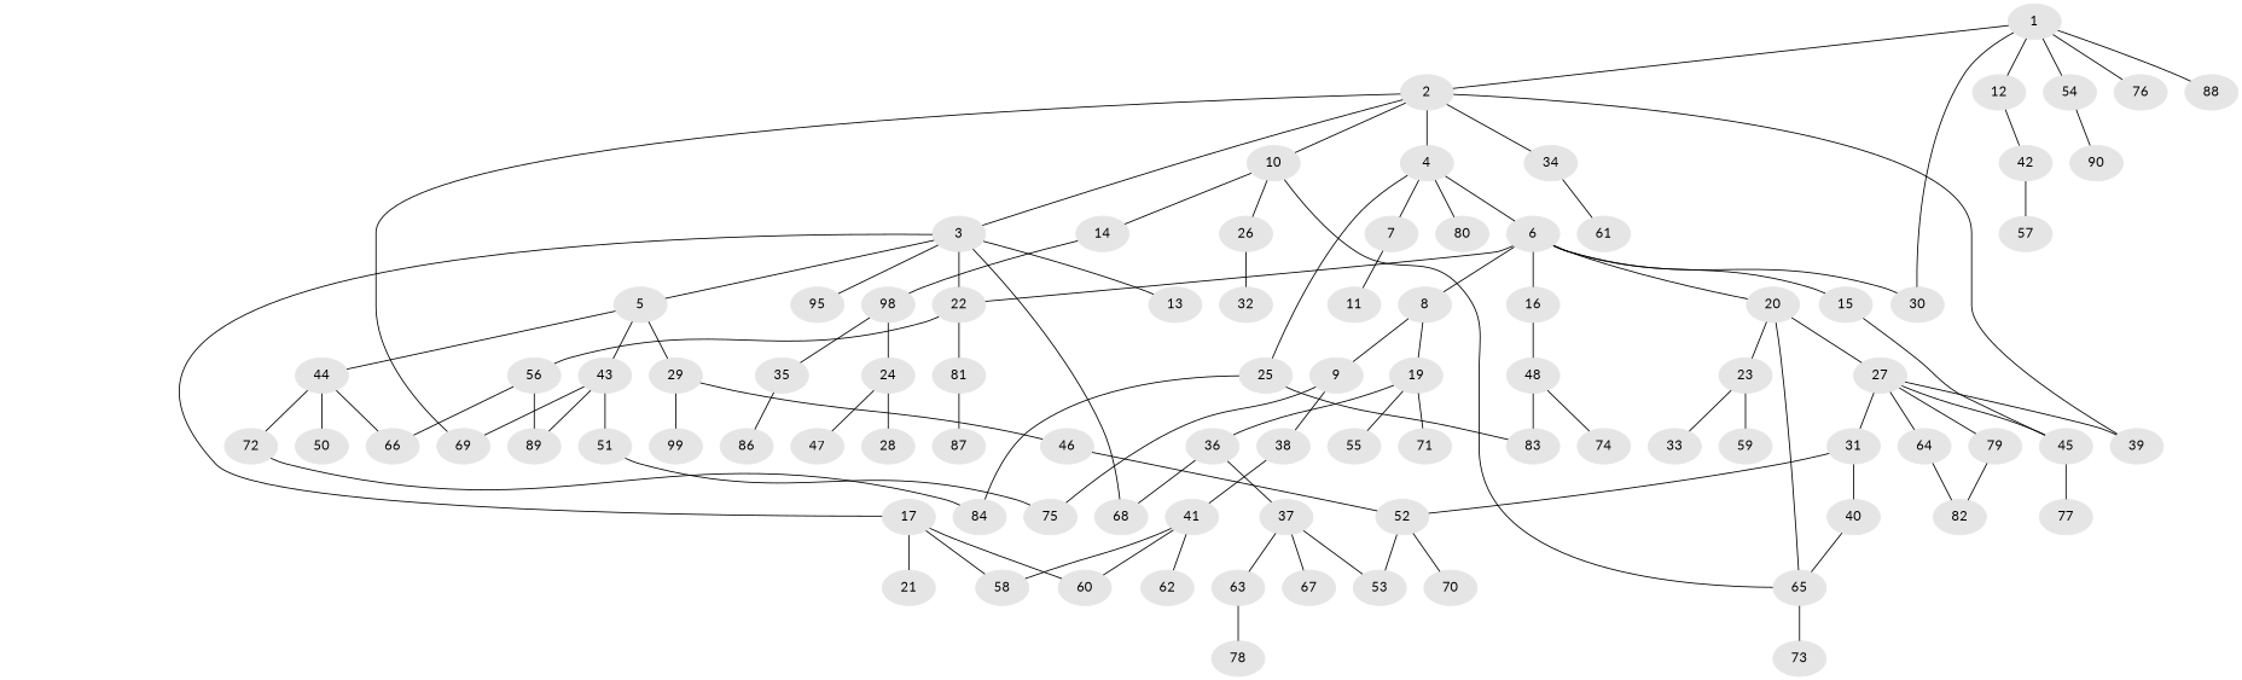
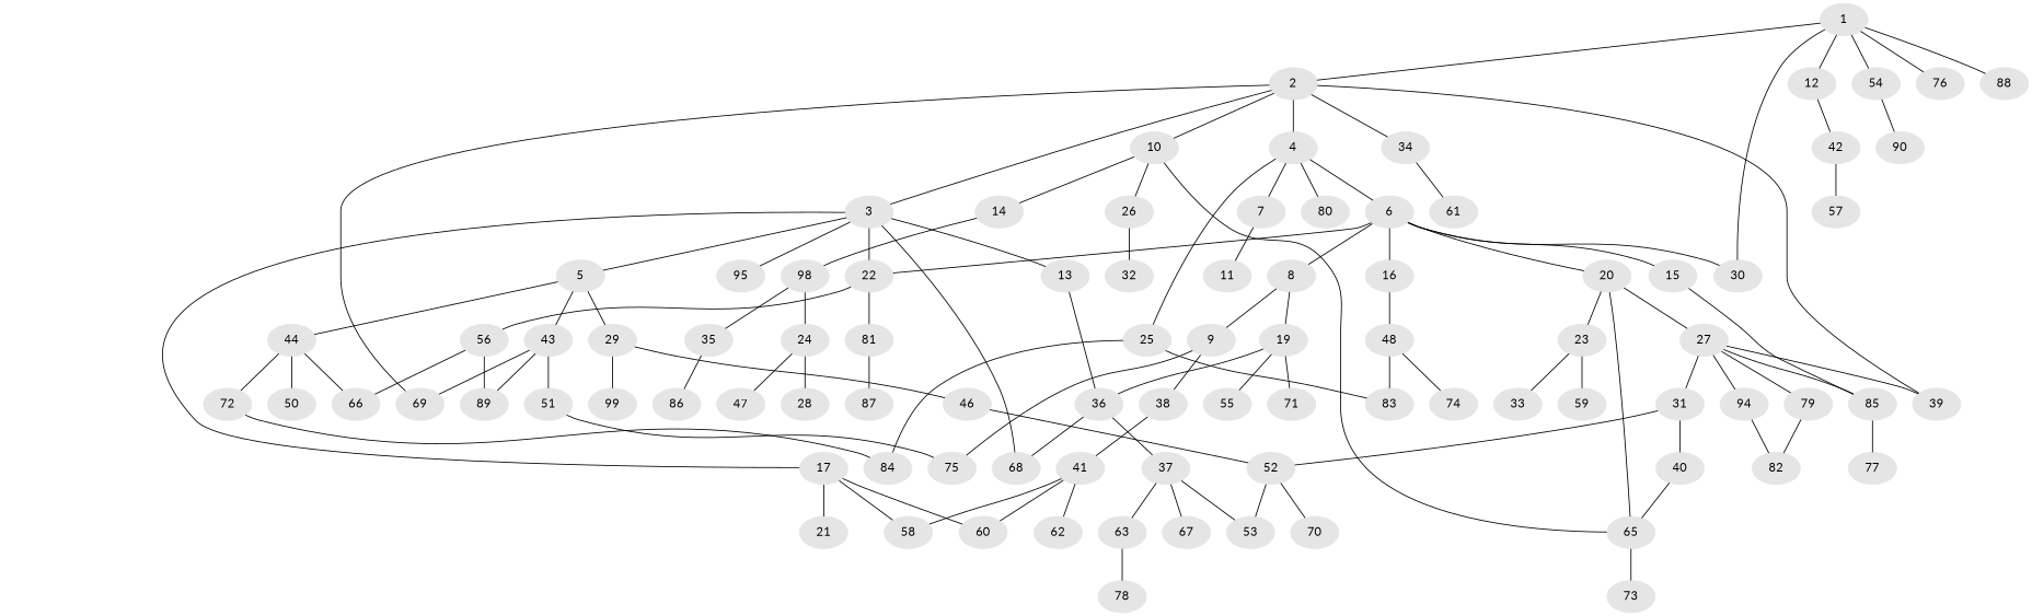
  graph {
    fontname=Lato
    node [color=gray90 fontname=Lato style=filled]
    edge [fontname=Lato]
    1
    2
    12
    30
    54
    76
    88
    3
    4
    10
    34
    39
    69
    42
    90
    5
    13
    17
    22
    68
    n21 [label=95]
    6
    7
    25
    80
    14
    26
    65
    61
    29
    43
    44
    36
    21
    58
    60
    56
    81
    8
    15
    16
    20
    11
    83
    84
    46
    n47 [label=99]
    51
    89
    50
    66
    72
    9
    19
-   45
+   45 [label=85]
    48
    23
    27
    38
    75
    55
    71
    41
    n64 [label=98]
    32
    73
    57
    37
    24
    35
    77
    74
    28
    47
    86
    33
    59
    31
-   64
+   64 [label=94]
    79
    87
    40
    52
    82
    53
    70
    63
    67
    78
    62
    1 -- 2
    1 -- 12
    1 -- 30
    1 -- 54
    1 -- 76
    1 -- 88
    2 -- 3
    2 -- 4
    2 -- 10
    2 -- 34
    2 -- 39
    2 -- 69
    12 -- 42
    54 -- 90
    3 -- 5
    3 -- 13
    3 -- 17
    3 -- 22
    3 -- 68
    3 -- n21
    4 -- 6
    4 -- 7
    4 -- 25
    4 -- 80
    10 -- 14
    10 -- 26
    10 -- 65
    34 -- 61
    42 -- 57
    5 -- 29
    5 -- 43
    5 -- 44
+   13 -- 36
    17 -- 21
    17 -- 58
    17 -- 60
    22 -- 56
    22 -- 81
    6 -- 30
    6 -- 22
    6 -- 8
    6 -- 15
    6 -- 16
    6 -- 20
    7 -- 11
    25 -- 83
    25 -- 84
    14 -- n64
    26 -- 32
    65 -- 73
    29 -- 46
    29 -- n47
    43 -- 69
    43 -- 51
    43 -- 89
    44 -- 50
    44 -- 66
    44 -- 72
    36 -- 68
    36 -- 37
    56 -- 89
    56 -- 66
    81 -- 87
    8 -- 9
    8 -- 19
    15 -- 45
    16 -- 48
    20 -- 65
    20 -- 23
    20 -- 27
    46 -- 52
    51 -- 75
    72 -- 84
    9 -- 38
    9 -- 75
    19 -- 36
    19 -- 55
    19 -- 71
    45 -- 77
    48 -- 83
    48 -- 74
    23 -- 33
    23 -- 59
    27 -- 39
    27 -- 45
    27 -- 31
    27 -- 64
    27 -- 79
    38 -- 41
    41 -- 58
    41 -- 60
    41 -- 62
    n64 -- 24
    n64 -- 35
    37 -- 53
    37 -- 63
    37 -- 67
    24 -- 28
    24 -- 47
    35 -- 86
    31 -- 40
    31 -- 52
    64 -- 82
    79 -- 82
    40 -- 65
    52 -- 53
    52 -- 70
    63 -- 78
  }
